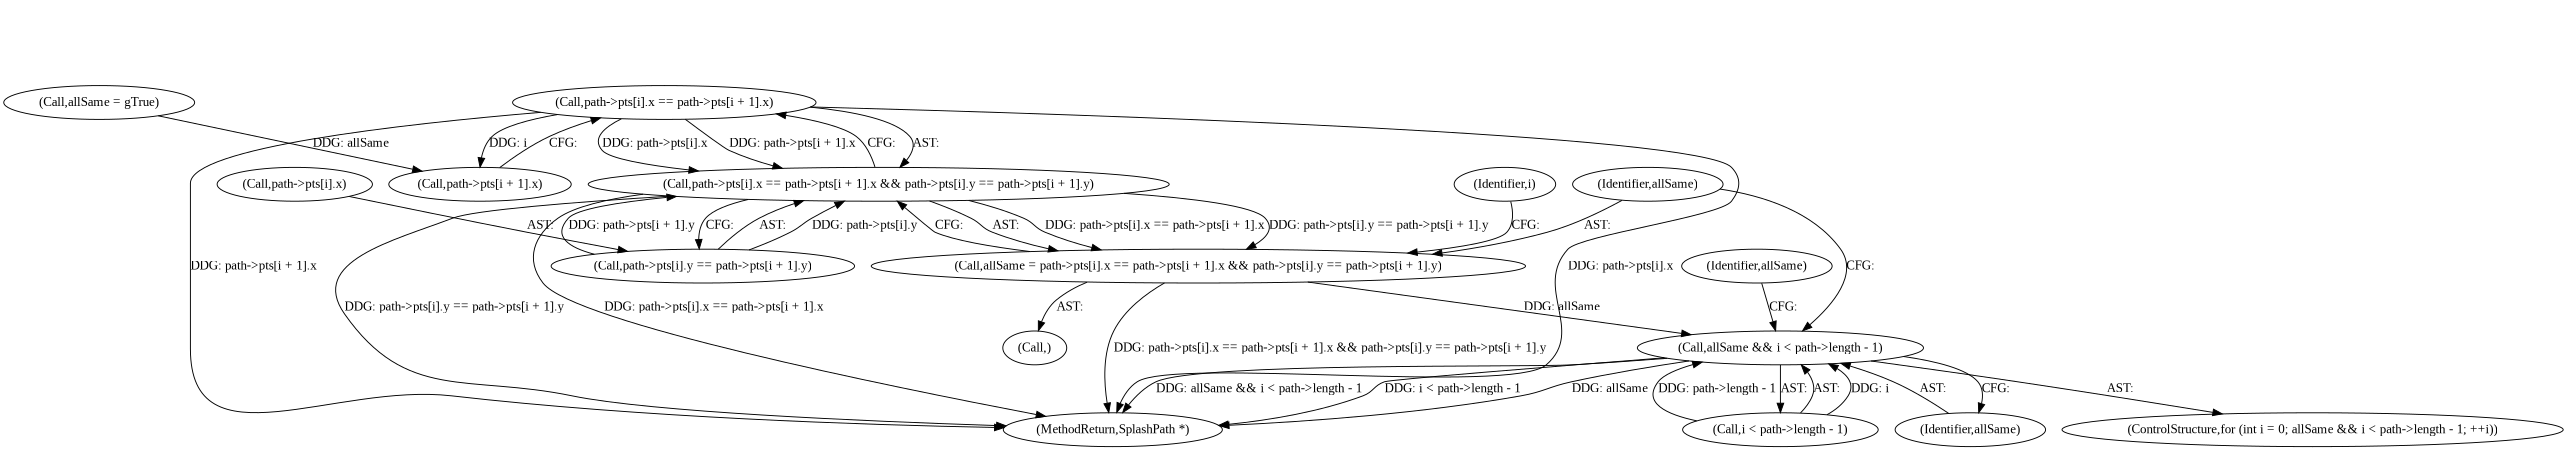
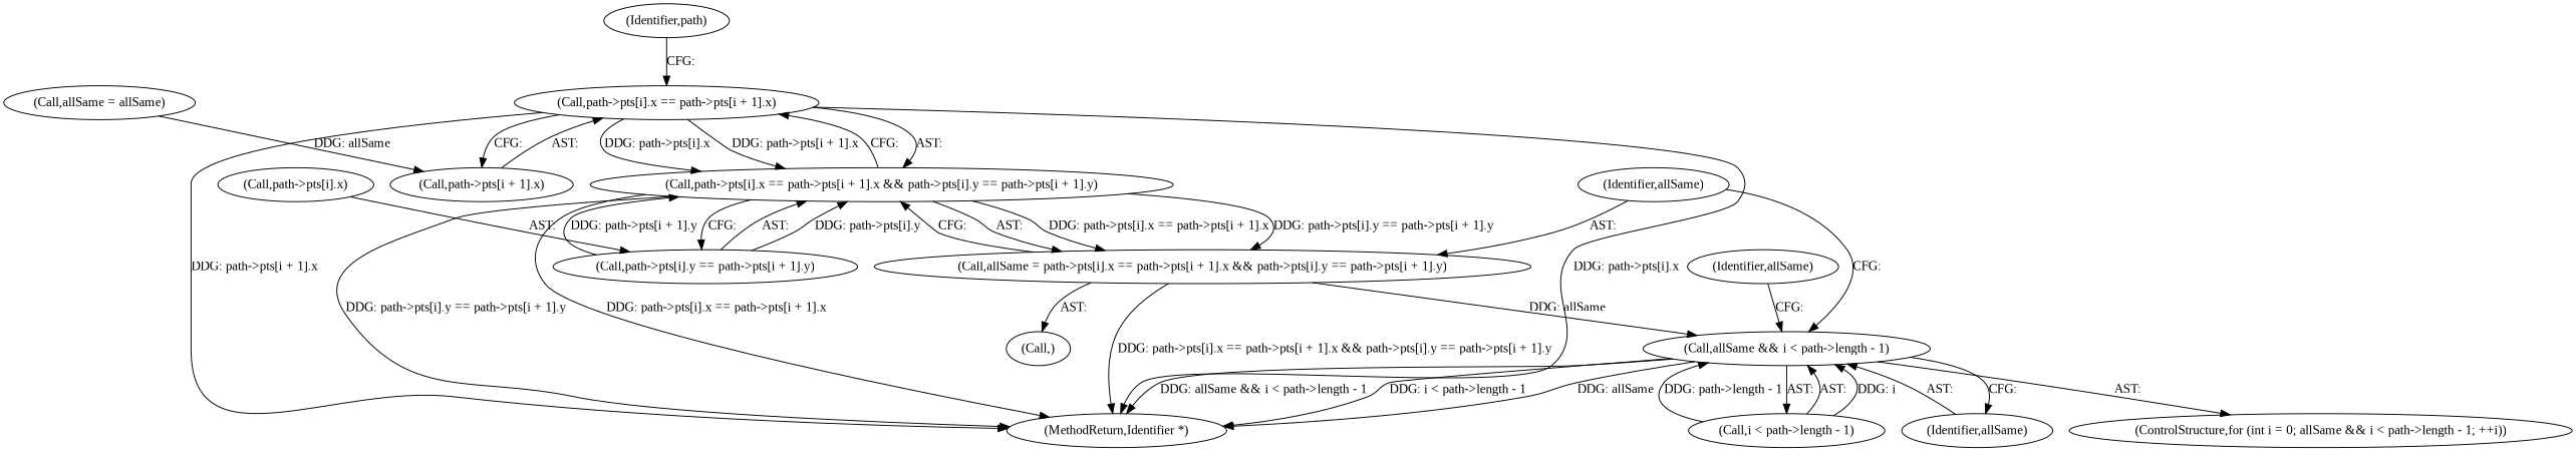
  digraph {
    fontname="Liberation Serif"
    node [fontname="Liberation Serif"]
    edge [fontname="Liberation Serif"]
    n1 [label="(Call,path->pts[i].x == path->pts[i + 1].x)"]
    n2 [label="(Call,path->pts[i].x == path->pts[i + 1].x && path->pts[i].y == path->pts[i + 1].y)"]
-   n3 [label="(MethodReturn,SplashPath *)"]
+   n3 [label="(MethodReturn,Identifier *)"]
    n4 [label="(Call,path->pts[i + 1].x)"]
    n5 [label="(Call,allSame = path->pts[i].x == path->pts[i + 1].x && path->pts[i].y == path->pts[i + 1].y)"]
    n6 [label="(Call,path->pts[i].y == path->pts[i + 1].y)"]
    n7 [label="(Call,allSame && i < path->length - 1)"]
    n8 [label="(Call,)"]
    n9 [label="(ControlStructure,for (int i = 0; allSame && i < path->length - 1; ++i))"]
    n10 [label="(Call,i < path->length - 1)"]
    n11 [label="(Identifier,allSame)"]
    n12 [label="(Identifier,allSame)"]
    n13 [label="(Call,path->pts[i].x)"]
    n14 [label="(Identifier,allSame)"]
-   n15 [label="(Identifier,i)"]
-   n16 [label="(Call,allSame = gTrue)"]
+   n16 [label="(Call,allSame = allSame)"]
+   n17 [label="(Identifier,path)"]
    n1 -> n2 [label="AST: "]
    n1 -> n2 [label="DDG: path->pts[i].x"]
    n1 -> n2 [label="DDG: path->pts[i + 1].x"]
    n1 -> n3 [label="DDG: path->pts[i].x"]
    n1 -> n3 [label="DDG: path->pts[i + 1].x"]
-   n1 -> n4 [label="DDG: i"]
+   n1 -> n4 [label="CFG: "]
    n2 -> n1 [label="CFG: "]
    n2 -> n3 [label="DDG: path->pts[i].y == path->pts[i + 1].y"]
    n2 -> n3 [label="DDG: path->pts[i].x == path->pts[i + 1].x"]
    n2 -> n5 [label="AST: "]
    n2 -> n5 [label="DDG: path->pts[i].x == path->pts[i + 1].x"]
    n2 -> n5 [label="DDG: path->pts[i].y == path->pts[i + 1].y"]
    n2 -> n6 [label="CFG: "]
-   n4 -> n1 [label="CFG: "]
+   n4 -> n1 [label="AST: "]
    n5 -> n2 [label="CFG: "]
    n5 -> n3 [label="DDG: path->pts[i].x == path->pts[i + 1].x && path->pts[i].y == path->pts[i + 1].y"]
    n5 -> n7 [label="DDG: allSame"]
    n5 -> n8 [label="AST: "]
    n6 -> n2 [label="AST: "]
    n6 -> n2 [label="DDG: path->pts[i].y"]
    n6 -> n2 [label="DDG: path->pts[i + 1].y"]
    n7 -> n3 [label="DDG: allSame && i < path->length - 1"]
    n7 -> n3 [label="DDG: i < path->length - 1"]
    n7 -> n3 [label="DDG: allSame"]
    n7 -> n9 [label="AST: "]
    n7 -> n10 [label="AST: "]
    n7 -> n11 [label="CFG: "]
    n10 -> n7 [label="AST: "]
    n10 -> n7 [label="DDG: i"]
    n10 -> n7 [label="DDG: path->length - 1"]
    n11 -> n7 [label="AST: "]
    n12 -> n7 [label="CFG: "]
    n13 -> n6 [label="AST: "]
    n14 -> n5 [label="AST: "]
    n14 -> n7 [label="CFG: "]
-   n15 -> n5 [label="CFG: "]
    n16 -> n4 [label="DDG: allSame"]
+   n17 -> n1 [label="CFG: "]
  }
